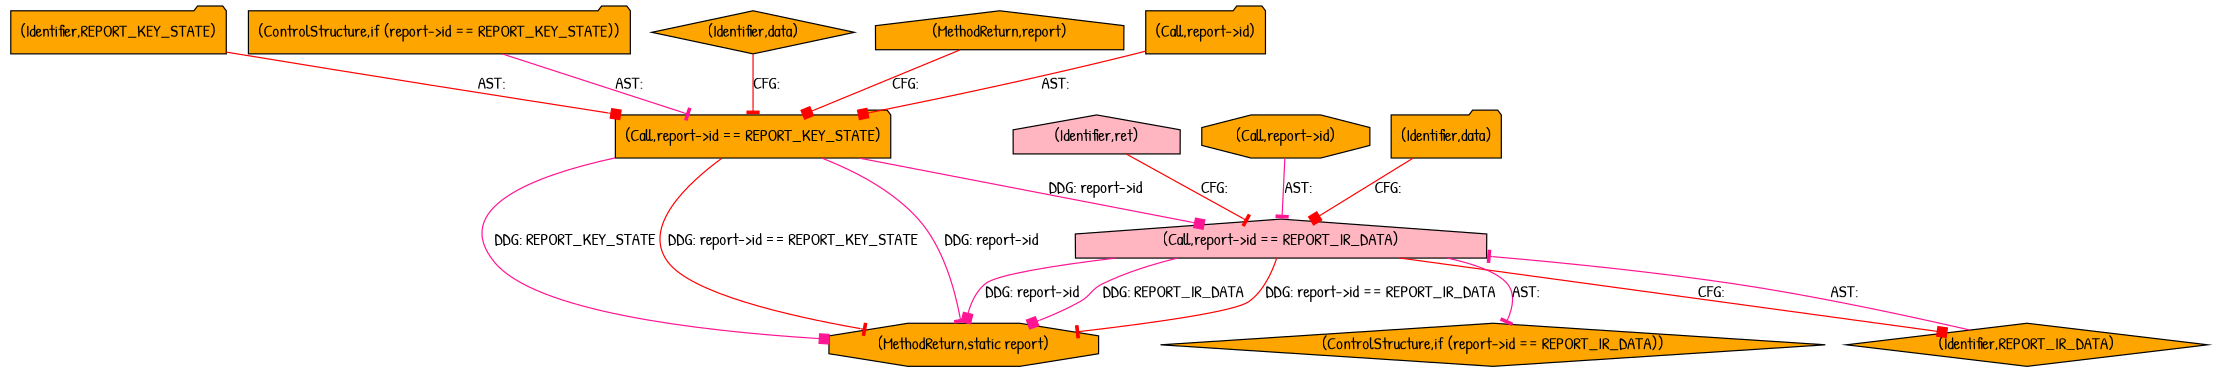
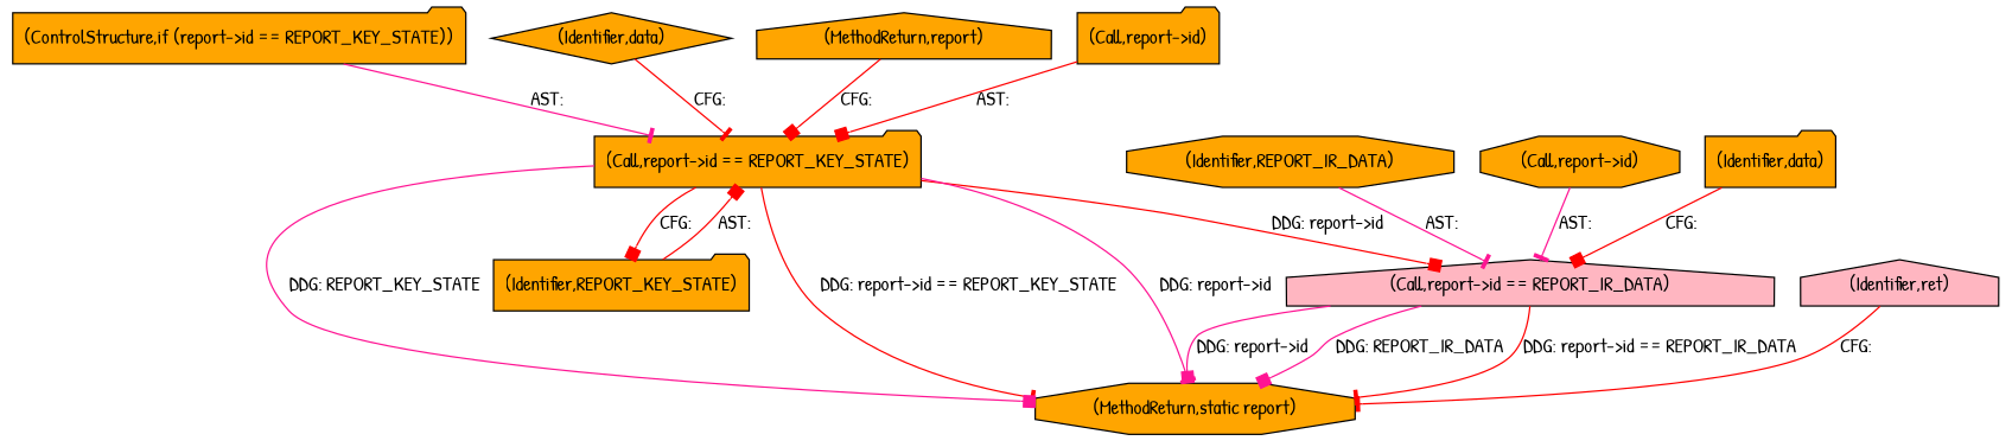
  digraph {
    fontname="Patrick Hand"
    node [fillcolor=orange fontname="Patrick Hand" shape=folder style=filled]
    edge [arrowhead=box color=red fontname="Patrick Hand"]
    n1 [fillcolor=lightpink label="(Call,report->id == REPORT_IR_DATA)" shape=house]
-   n2 [label="(Identifier,REPORT_IR_DATA)" shape=diamond]
+   n2 [label="(Identifier,REPORT_IR_DATA)" shape=octagon]
    n3 [label="(MethodReturn,static report)" shape=octagon]
-   n4 [label="(ControlStructure,if (report->id == REPORT_IR_DATA))" shape=diamond]
    n5 [label="(Call,report->id == REPORT_KEY_STATE)"]
    n6 [label="(Identifier,REPORT_KEY_STATE)"]
    n7 [label="(ControlStructure,if (report->id == REPORT_KEY_STATE))"]
    n8 [label="(Identifier,data)" shape=diamond]
    n9 [label="(MethodReturn,report)" shape=house]
    n10 [fillcolor=lightpink label="(Identifier,ret)" shape=house]
    n11 [label="(Call,report->id)" shape=octagon]
    n12 [label="(Identifier,data)"]
    n13 [label="(Call,report->id)"]
-   n1 -> n2 [label="CFG: "]
    n1 -> n3 [arrowhead=tee label="DDG: report->id == REPORT_IR_DATA"]
    n1 -> n3 [color=deeppink label="DDG: report->id"]
    n1 -> n3 [color=deeppink label="DDG: REPORT_IR_DATA"]
-   n1 -> n4 [arrowhead=tee color=deeppink label="AST: "]
    n2 -> n1 [arrowhead=tee color=deeppink label="AST: "]
-   n5 -> n1 [color=deeppink label="DDG: report->id"]
+   n5 -> n1 [label="DDG: report->id"]
    n5 -> n3 [arrowhead=tee label="DDG: report->id == REPORT_KEY_STATE"]
    n5 -> n3 [arrowhead=tee color=deeppink label="DDG: report->id"]
    n5 -> n3 [color=deeppink label="DDG: REPORT_KEY_STATE"]
+   n5 -> n6 [label="CFG: "]
    n6 -> n5 [label="AST: "]
    n7 -> n5 [arrowhead=tee color=deeppink label="AST: "]
    n8 -> n5 [arrowhead=tee label="CFG: "]
    n9 -> n5 [label="CFG: "]
-   n10 -> n1 [arrowhead=tee label="CFG: "]
+   n10 -> n3 [arrowhead=tee label="CFG: "]
    n11 -> n1 [arrowhead=tee color=deeppink label="AST: "]
    n12 -> n1 [label="CFG: "]
    n13 -> n5 [label="AST: "]
  }
